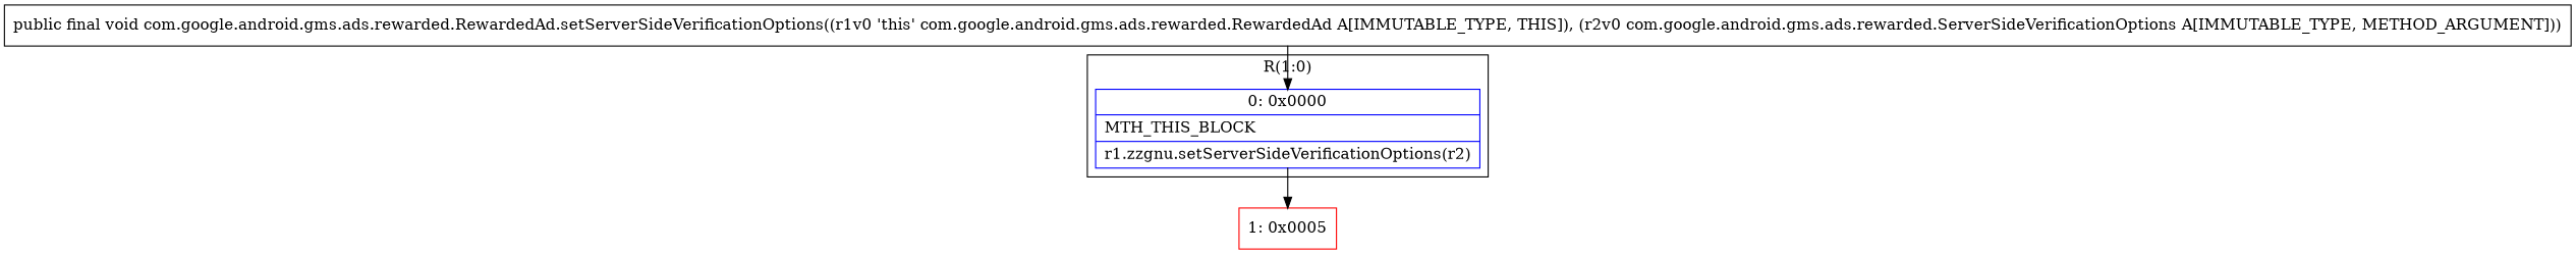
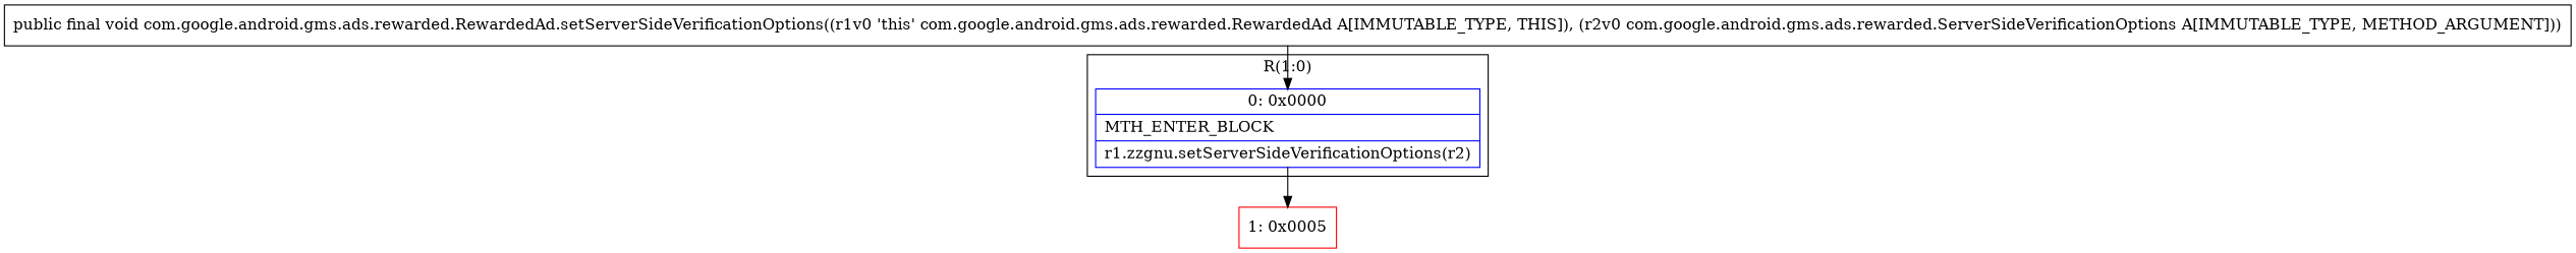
  digraph {
    node [shape=record]
-   n1 [color=blue label="{0\:\ 0x0000|MTH_THIS_BLOCK\l|r1.zzgnu.setServerSideVerificationOptions(r2)\l}"]
+   n1 [color=blue label="{0\:\ 0x0000|MTH_ENTER_BLOCK\l|r1.zzgnu.setServerSideVerificationOptions(r2)\l}"]
    n2 [color=red label="{1\:\ 0x0005}"]
    n3 [label="{public final void com.google.android.gms.ads.rewarded.RewardedAd.setServerSideVerificationOptions((r1v0 'this' com.google.android.gms.ads.rewarded.RewardedAd A[IMMUTABLE_TYPE, THIS]), (r2v0 com.google.android.gms.ads.rewarded.ServerSideVerificationOptions A[IMMUTABLE_TYPE, METHOD_ARGUMENT])) }"]
    subgraph cluster_1 {
      label="R(1:0)"
      n1
    }
    n1 -> n2
    n3 -> n1
  }
